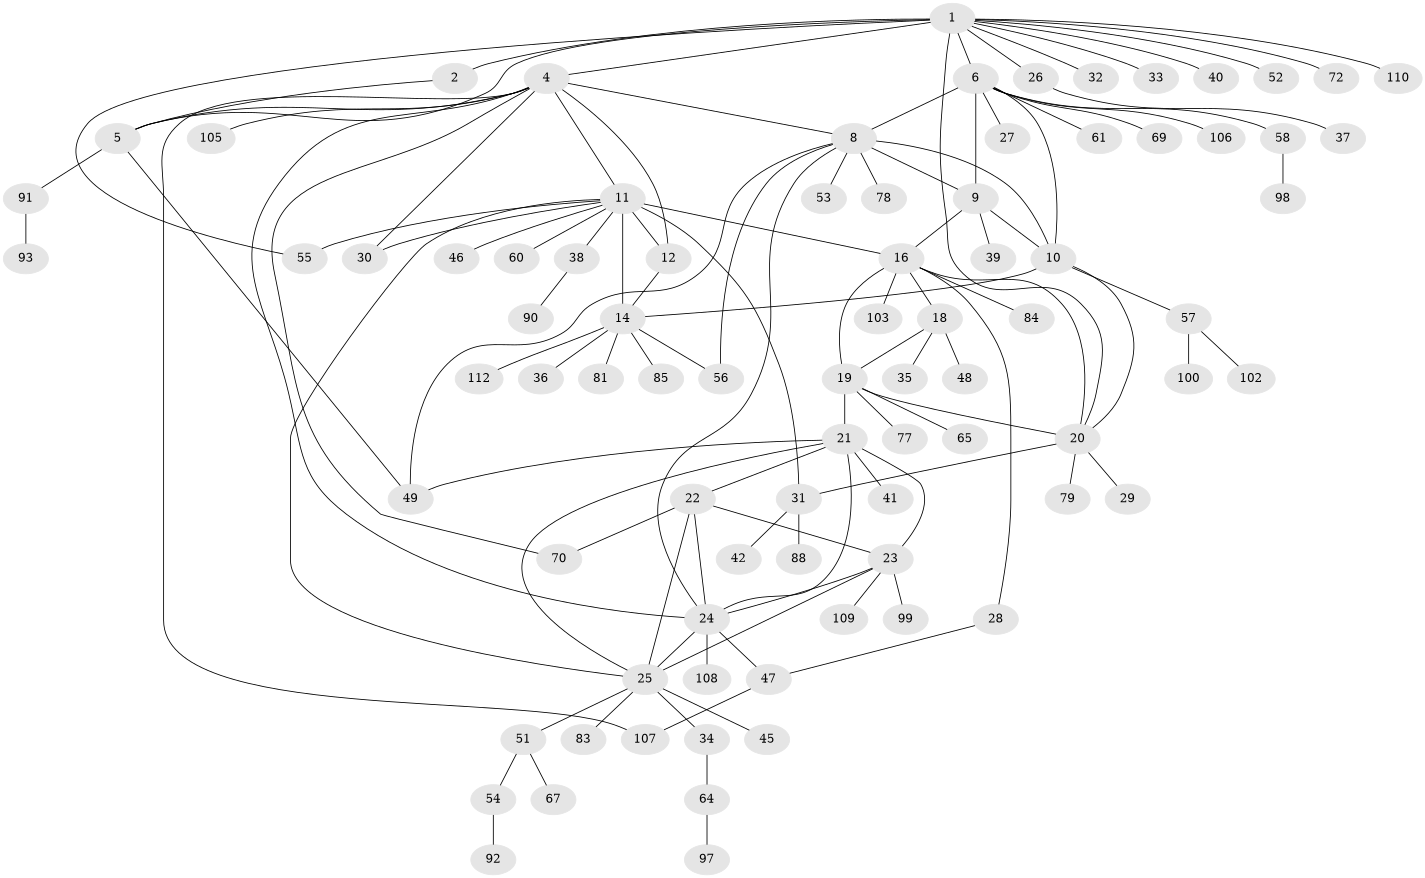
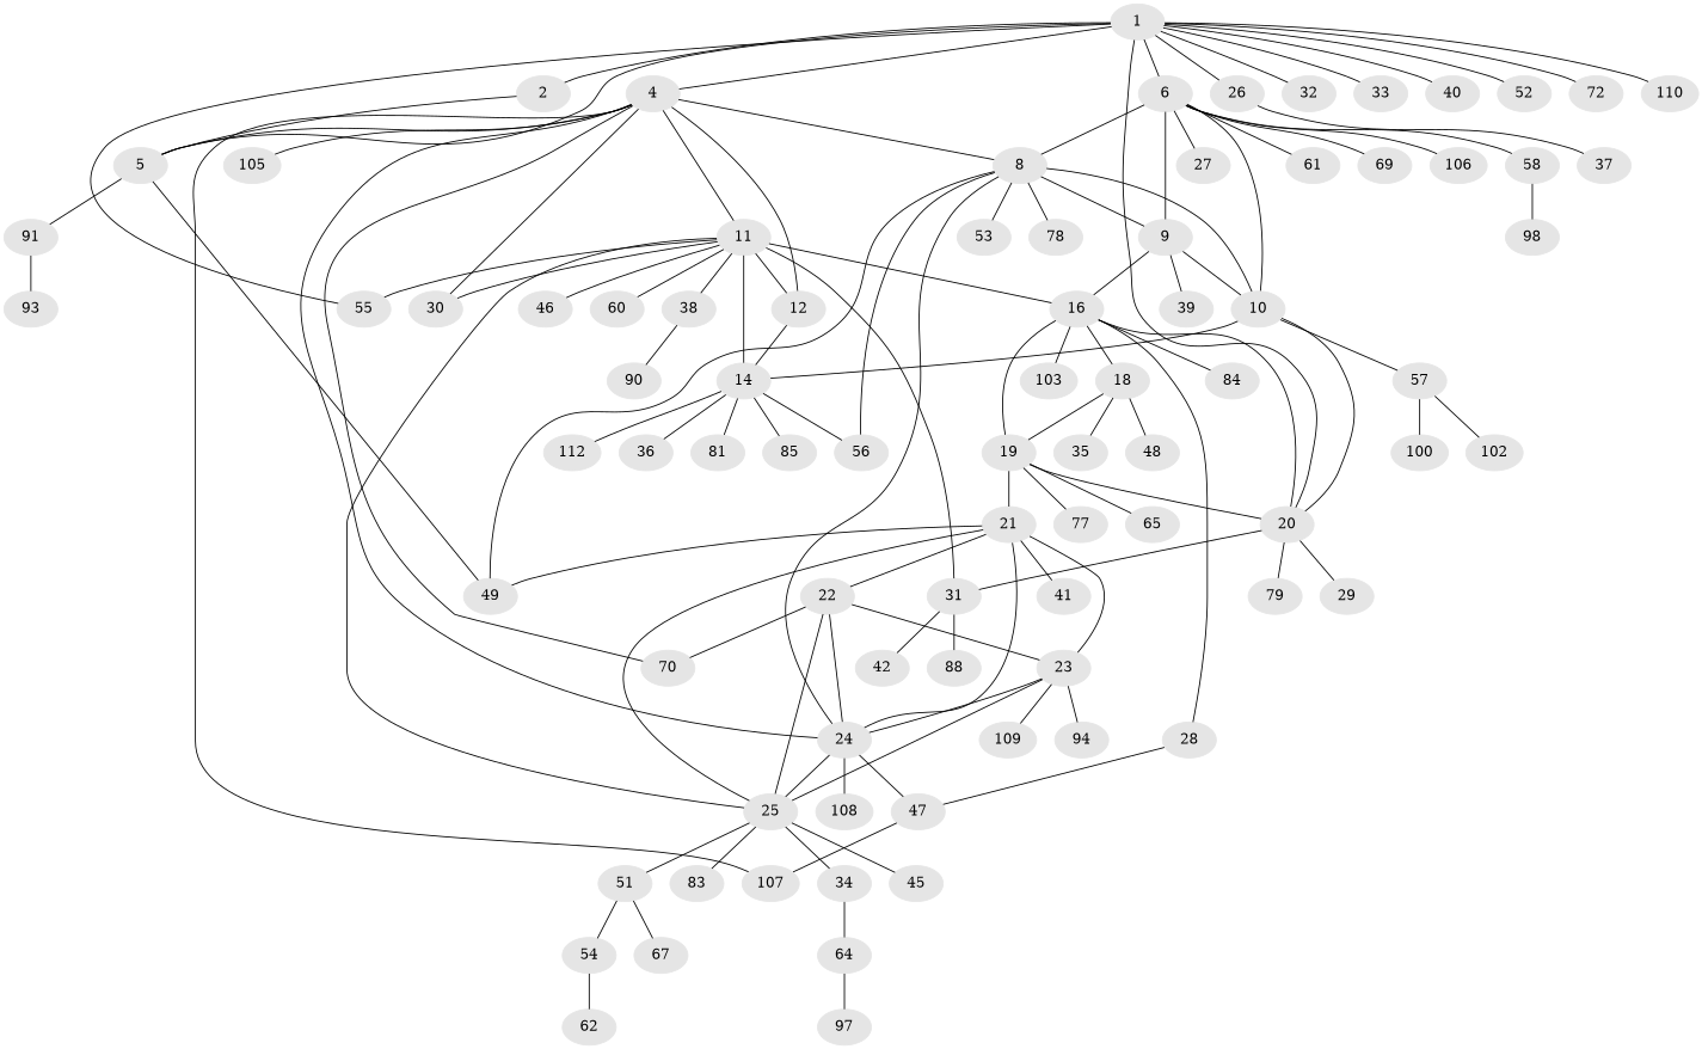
  graph {
    node [color=gray90 style=filled]
    1 [super="+3"]
    2
    4 [super="+80"]
    5 [super="+50"]
    6 [super="+7"]
    20 [super="+71"]
    26
    32
    33
    40
    52
    55
    72
    110
    8 [super="+87"]
    11 [super="+13"]
    12
    24 [super="+95"]
    70
    105
    107
    49 [super="+62"]
    91 [super="+111"]
    9
    10 [super="+43"]
    27 [super="+73"]
    58
    61
    69
    106
    31 [super="+104"]
    29
    79
    37
    53
    56
    78
    16 [super="+17"]
    14 [super="+15"]
    25 [super="+86"]
    30
    38
    46
    60
    47 [super="+75"]
    108
    93
    39
    57 [super="+66"]
    98
    18 [super="+44"]
    19 [super="+101"]
    28 [super="+89"]
    84
    103
    36
    81
    85
    112
    100
    102
    34 [super="+76"]
    45
    51 [super="+68"]
    83
    42 [super="+94"]
    88
    90
    35
    48
    21 [super="+96"]
    65
    77
    22 [super="+59"]
    23 [super="+82"]
    41
-   99
+   99 [label=94]
    109
    64 [super="+74"]
    54
    67
    97
-   92
+   92 [label=62]
    1 -- 2 [weight=2]
    1 -- 4 [weight=2]
    1 -- 5 [weight=2]
    1 -- 6
    1 -- 20
    1 -- 26
    1 -- 32
    1 -- 33
    1 -- 40
    1 -- 52
    1 -- 55
    1 -- 72
    1 -- 110
    2 -- 5
    4 -- 5
    4 -- 8
    4 -- 11
    4 -- 12
    4 -- 24
    4 -- 70
    4 -- 105
    4 -- 107
    5 -- 49
    5 -- 91
    6 -- 8 [weight=2]
    6 -- 9 [weight=2]
    6 -- 10 [weight=2]
    6 -- 27
    6 -- 58
    6 -- 61
    6 -- 69
    6 -- 106
    20 -- 31
    20 -- 29
    20 -- 79
    26 -- 37
    8 -- 24
    8 -- 49
    8 -- 9
    8 -- 10
    8 -- 53
    8 -- 56
    8 -- 78
    11 -- 55
    11 -- 12 [weight=2]
    11 -- 31
    11 -- 16
    11 -- 14 [weight=4]
    11 -- 25
    11 -- 30
    11 -- 38
    11 -- 46
    11 -- 60
    12 -- 14 [weight=2]
    24 -- 25
    24 -- 47
    24 -- 108
    91 -- 93
    9 -- 10
    9 -- 16
    9 -- 39
    10 -- 20
    10 -- 14
    10 -- 57
    58 -- 98
    31 -- 42
    31 -- 88
    16 -- 20 [weight=2]
    16 -- 18 [weight=2]
    16 -- 19 [weight=2]
    16 -- 28
    16 -- 84
    16 -- 103
    14 -- 56
    14 -- 36
    14 -- 81
    14 -- 85
    14 -- 112
    25 -- 34
    25 -- 45
    25 -- 51
    25 -- 83
    30 -- 4
    38 -- 90
    47 -- 107
    57 -- 100
    57 -- 102
    18 -- 19
    18 -- 35
    18 -- 48
    19 -- 20
    19 -- 21
    19 -- 65
    19 -- 77
    28 -- 47
    34 -- 64
    51 -- 54
    51 -- 67
    21 -- 24
    21 -- 49
    21 -- 25
    21 -- 22
    21 -- 23
    21 -- 41
    22 -- 24
    22 -- 70
    22 -- 25
    22 -- 23
    23 -- 24
    23 -- 25
    23 -- 99
    23 -- 109
    64 -- 97
    54 -- 92
  }
